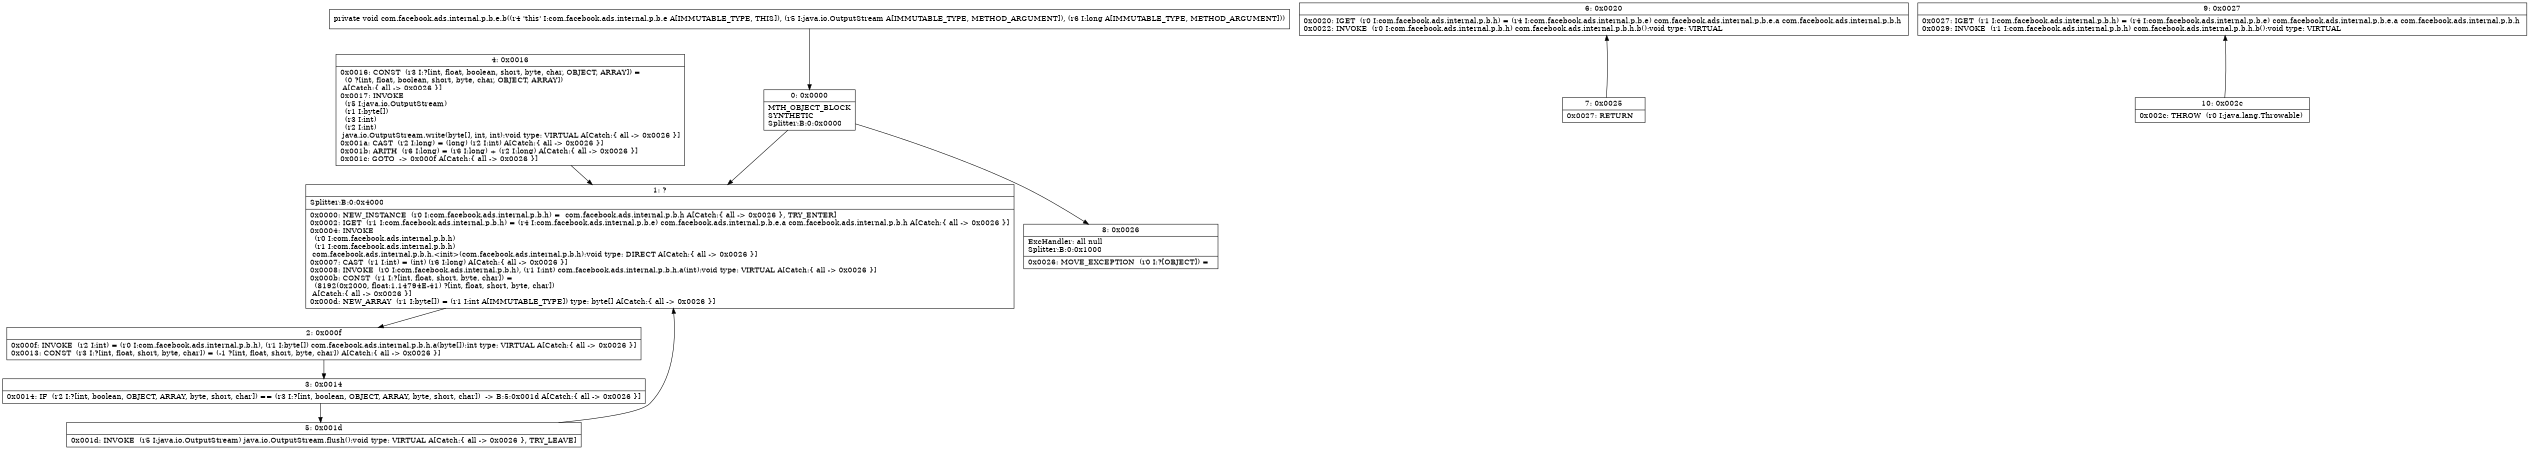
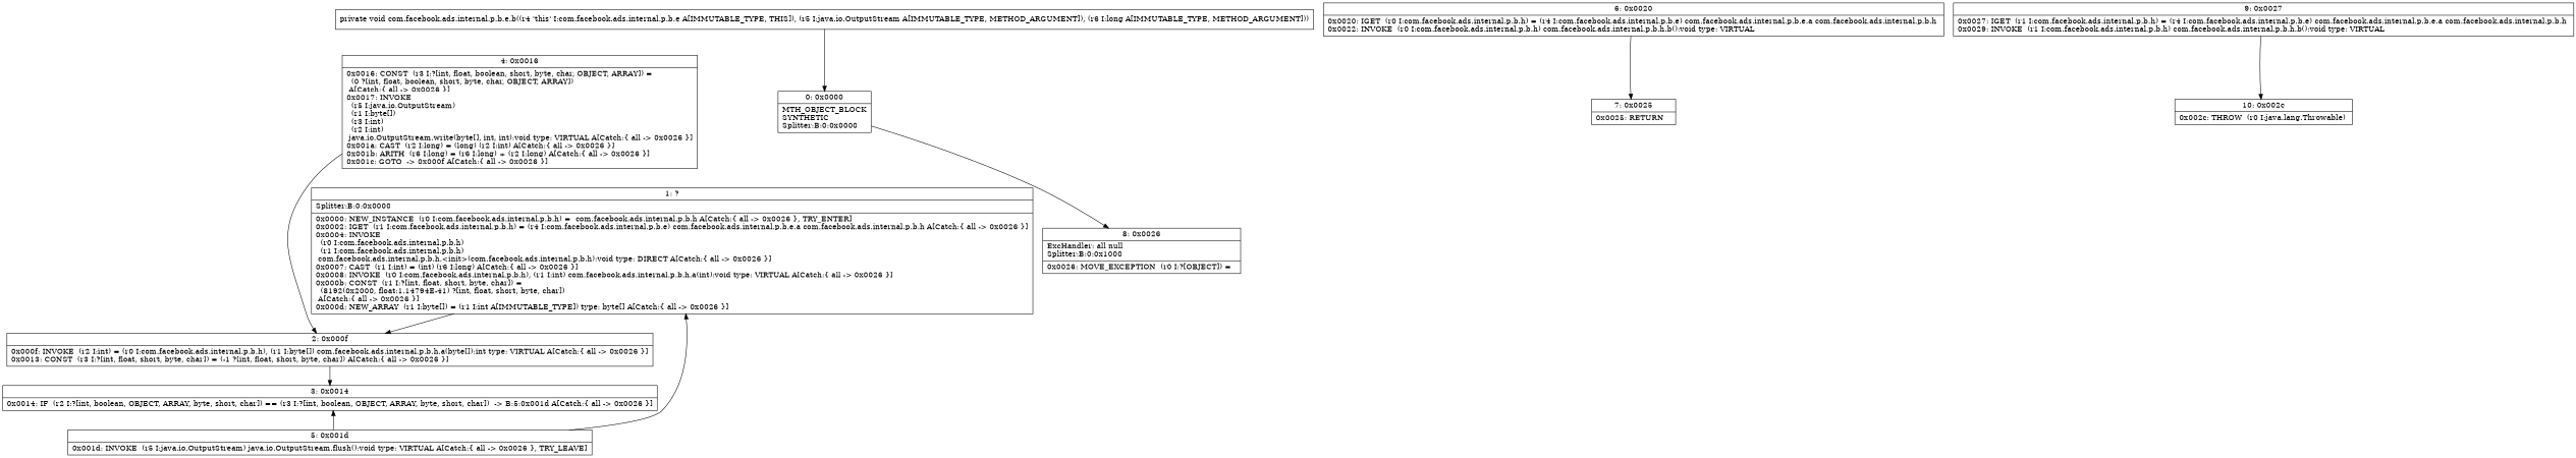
  digraph {
    node [shape=record]
    n1 [label="{0\:\ 0x0000|MTH_OBJECT_BLOCK\lSYNTHETIC\lSplitter:B:0:0x0000\l}"]
-   n2 [label="{1\:\ ?|Splitter:B:0:0x4000\l|0x0000: NEW_INSTANCE  (r0 I:com.facebook.ads.internal.p.b.h) =  com.facebook.ads.internal.p.b.h A[Catch:\{ all \-\> 0x0026 \}, TRY_ENTER]\l0x0002: IGET  (r1 I:com.facebook.ads.internal.p.b.h) = (r4 I:com.facebook.ads.internal.p.b.e) com.facebook.ads.internal.p.b.e.a com.facebook.ads.internal.p.b.h A[Catch:\{ all \-\> 0x0026 \}]\l0x0004: INVOKE  \l  (r0 I:com.facebook.ads.internal.p.b.h)\l  (r1 I:com.facebook.ads.internal.p.b.h)\l com.facebook.ads.internal.p.b.h.\<init\>(com.facebook.ads.internal.p.b.h):void type: DIRECT A[Catch:\{ all \-\> 0x0026 \}]\l0x0007: CAST  (r1 I:int) = (int) (r6 I:long) A[Catch:\{ all \-\> 0x0026 \}]\l0x0008: INVOKE  (r0 I:com.facebook.ads.internal.p.b.h), (r1 I:int) com.facebook.ads.internal.p.b.h.a(int):void type: VIRTUAL A[Catch:\{ all \-\> 0x0026 \}]\l0x000b: CONST  (r1 I:?[int, float, short, byte, char]) = \l  (8192(0x2000, float:1.14794E\-41) ?[int, float, short, byte, char])\l A[Catch:\{ all \-\> 0x0026 \}]\l0x000d: NEW_ARRAY  (r1 I:byte[]) = (r1 I:int A[IMMUTABLE_TYPE]) type: byte[] A[Catch:\{ all \-\> 0x0026 \}]\l}"]
+   n2 [label="{1\:\ ?|Splitter:B:0:0x0000\l|0x0000: NEW_INSTANCE  (r0 I:com.facebook.ads.internal.p.b.h) =  com.facebook.ads.internal.p.b.h A[Catch:\{ all \-\> 0x0026 \}, TRY_ENTER]\l0x0002: IGET  (r1 I:com.facebook.ads.internal.p.b.h) = (r4 I:com.facebook.ads.internal.p.b.e) com.facebook.ads.internal.p.b.e.a com.facebook.ads.internal.p.b.h A[Catch:\{ all \-\> 0x0026 \}]\l0x0004: INVOKE  \l  (r0 I:com.facebook.ads.internal.p.b.h)\l  (r1 I:com.facebook.ads.internal.p.b.h)\l com.facebook.ads.internal.p.b.h.\<init\>(com.facebook.ads.internal.p.b.h):void type: DIRECT A[Catch:\{ all \-\> 0x0026 \}]\l0x0007: CAST  (r1 I:int) = (int) (r6 I:long) A[Catch:\{ all \-\> 0x0026 \}]\l0x0008: INVOKE  (r0 I:com.facebook.ads.internal.p.b.h), (r1 I:int) com.facebook.ads.internal.p.b.h.a(int):void type: VIRTUAL A[Catch:\{ all \-\> 0x0026 \}]\l0x000b: CONST  (r1 I:?[int, float, short, byte, char]) = \l  (8192(0x2000, float:1.14794E\-41) ?[int, float, short, byte, char])\l A[Catch:\{ all \-\> 0x0026 \}]\l0x000d: NEW_ARRAY  (r1 I:byte[]) = (r1 I:int A[IMMUTABLE_TYPE]) type: byte[] A[Catch:\{ all \-\> 0x0026 \}]\l}"]
    n3 [label="{8\:\ 0x0026|ExcHandler: all null\lSplitter:B:0:0x1000\l|0x0026: MOVE_EXCEPTION  (r0 I:?[OBJECT]) =  \l}"]
    n4 [label="{2\:\ 0x000f|0x000f: INVOKE  (r2 I:int) = (r0 I:com.facebook.ads.internal.p.b.h), (r1 I:byte[]) com.facebook.ads.internal.p.b.h.a(byte[]):int type: VIRTUAL A[Catch:\{ all \-\> 0x0026 \}]\l0x0013: CONST  (r3 I:?[int, float, short, byte, char]) = (\-1 ?[int, float, short, byte, char]) A[Catch:\{ all \-\> 0x0026 \}]\l}"]
    n5 [label="{3\:\ 0x0014|0x0014: IF  (r2 I:?[int, boolean, OBJECT, ARRAY, byte, short, char]) == (r3 I:?[int, boolean, OBJECT, ARRAY, byte, short, char])  \-\> B:5:0x001d A[Catch:\{ all \-\> 0x0026 \}]\l}"]
    n6 [label="{5\:\ 0x001d|0x001d: INVOKE  (r5 I:java.io.OutputStream) java.io.OutputStream.flush():void type: VIRTUAL A[Catch:\{ all \-\> 0x0026 \}, TRY_LEAVE]\l}"]
    n7 [label="{4\:\ 0x0016|0x0016: CONST  (r3 I:?[int, float, boolean, short, byte, char, OBJECT, ARRAY]) = \l  (0 ?[int, float, boolean, short, byte, char, OBJECT, ARRAY])\l A[Catch:\{ all \-\> 0x0026 \}]\l0x0017: INVOKE  \l  (r5 I:java.io.OutputStream)\l  (r1 I:byte[])\l  (r3 I:int)\l  (r2 I:int)\l java.io.OutputStream.write(byte[], int, int):void type: VIRTUAL A[Catch:\{ all \-\> 0x0026 \}]\l0x001a: CAST  (r2 I:long) = (long) (r2 I:int) A[Catch:\{ all \-\> 0x0026 \}]\l0x001b: ARITH  (r6 I:long) = (r6 I:long) + (r2 I:long) A[Catch:\{ all \-\> 0x0026 \}]\l0x001c: GOTO  \-\> 0x000f A[Catch:\{ all \-\> 0x0026 \}]\l}"]
    n8 [label="{6\:\ 0x0020|0x0020: IGET  (r0 I:com.facebook.ads.internal.p.b.h) = (r4 I:com.facebook.ads.internal.p.b.e) com.facebook.ads.internal.p.b.e.a com.facebook.ads.internal.p.b.h \l0x0022: INVOKE  (r0 I:com.facebook.ads.internal.p.b.h) com.facebook.ads.internal.p.b.h.b():void type: VIRTUAL \l}"]
-   n9 [label="{7\:\ 0x0025|0x0027: RETURN   \l}"]
+   n9 [label="{7\:\ 0x0025|0x0025: RETURN   \l}"]
    n10 [label="{9\:\ 0x0027|0x0027: IGET  (r1 I:com.facebook.ads.internal.p.b.h) = (r4 I:com.facebook.ads.internal.p.b.e) com.facebook.ads.internal.p.b.e.a com.facebook.ads.internal.p.b.h \l0x0029: INVOKE  (r1 I:com.facebook.ads.internal.p.b.h) com.facebook.ads.internal.p.b.h.b():void type: VIRTUAL \l}"]
    n11 [label="{10\:\ 0x002c|0x002c: THROW  (r0 I:java.lang.Throwable) \l}"]
    n12 [label="{private void com.facebook.ads.internal.p.b.e.b((r4 'this' I:com.facebook.ads.internal.p.b.e A[IMMUTABLE_TYPE, THIS]), (r5 I:java.io.OutputStream A[IMMUTABLE_TYPE, METHOD_ARGUMENT]), (r6 I:long A[IMMUTABLE_TYPE, METHOD_ARGUMENT])) }"]
-   n1 -> n2
    n1 -> n3
    n2 -> n4
    n4 -> n5
-   n5 -> n6
+   n6 -> n5
    n6 -> n2
-   n7 -> n2
-   n9 -> n8
-   n11 -> n10
+   n7 -> n4
+   n8 -> n9
+   n10 -> n11
    n12 -> n1
  }
